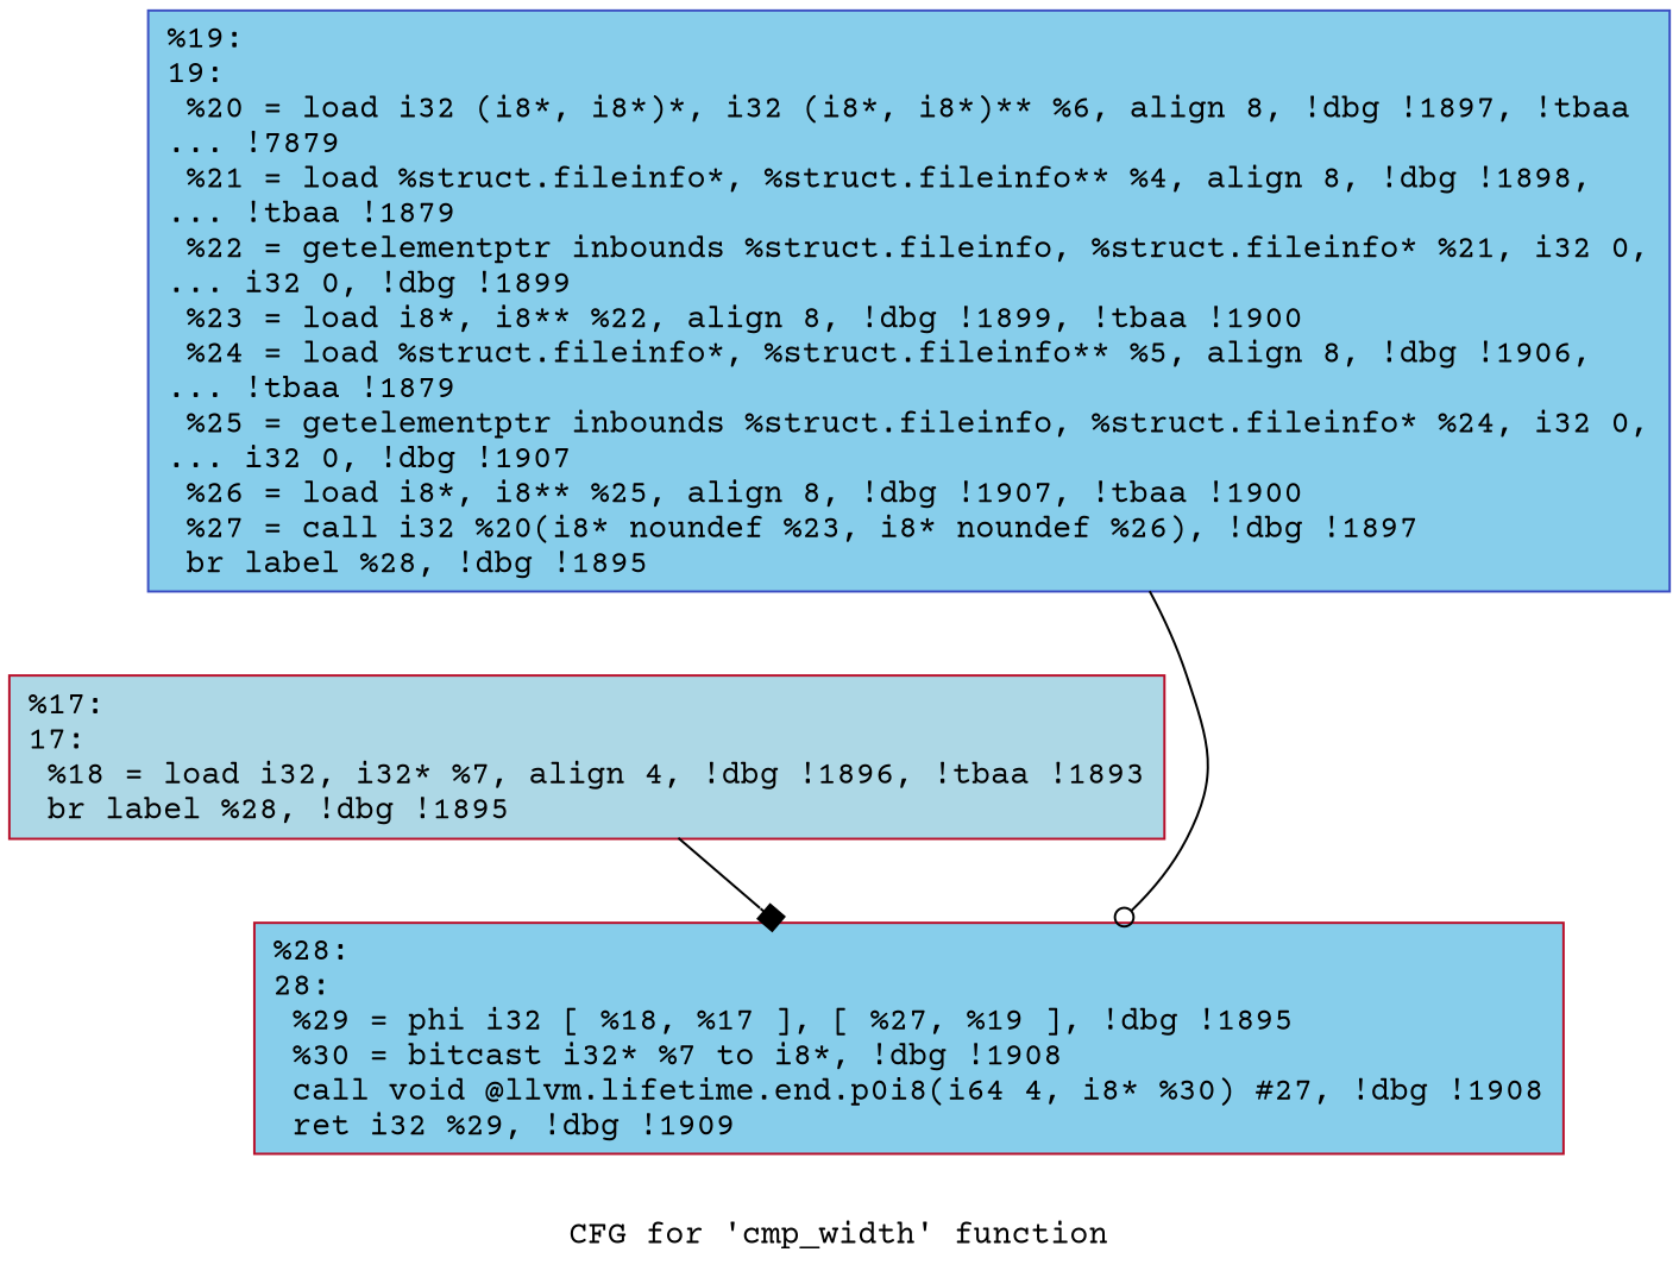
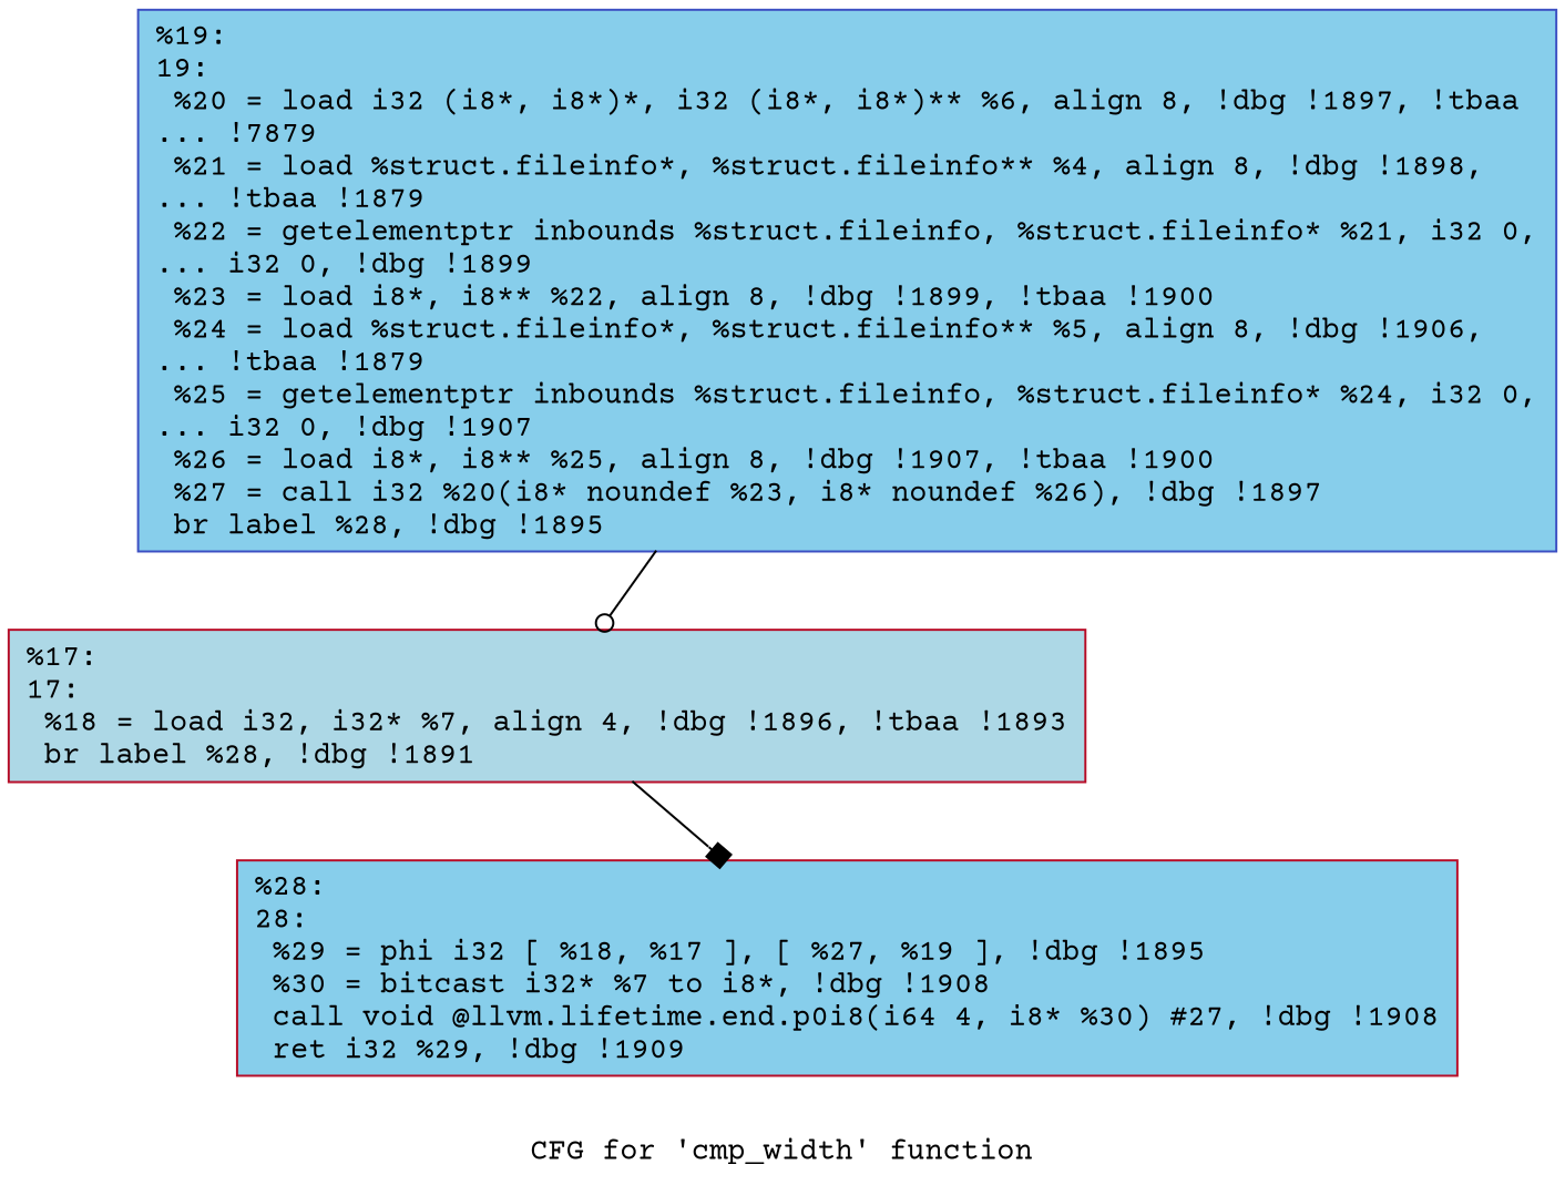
  digraph {
    fontname="Courier Prime"
    label="CFG for 'cmp_width' function"
    node [color="#b70d28ff" fillcolor=skyblue fontname="Courier Prime" shape=record style=filled]
    edge [fontname="Courier Prime" style=solid]
-   n1 [fillcolor=lightblue label="{%17:\l17:                                               \l  %18 = load i32, i32* %7, align 4, !dbg !1896, !tbaa !1893\l  br label %28, !dbg !1895\l}"]
+   n1 [fillcolor=lightblue label="{%17:\l17:                                               \l  %18 = load i32, i32* %7, align 4, !dbg !1896, !tbaa !1893\l  br label %28, !dbg !1891\l}"]
    n2 [label="{%28:\l28:                                               \l  %29 = phi i32 [ %18, %17 ], [ %27, %19 ], !dbg !1895\l  %30 = bitcast i32* %7 to i8*, !dbg !1908\l  call void @llvm.lifetime.end.p0i8(i64 4, i8* %30) #27, !dbg !1908\l  ret i32 %29, !dbg !1909\l}"]
    n3 [color="#3d50c3ff" label="{%19:\l19:                                               \l  %20 = load i32 (i8*, i8*)*, i32 (i8*, i8*)** %6, align 8, !dbg !1897, !tbaa\l... !7879\l  %21 = load %struct.fileinfo*, %struct.fileinfo** %4, align 8, !dbg !1898,\l... !tbaa !1879\l  %22 = getelementptr inbounds %struct.fileinfo, %struct.fileinfo* %21, i32 0,\l... i32 0, !dbg !1899\l  %23 = load i8*, i8** %22, align 8, !dbg !1899, !tbaa !1900\l  %24 = load %struct.fileinfo*, %struct.fileinfo** %5, align 8, !dbg !1906,\l... !tbaa !1879\l  %25 = getelementptr inbounds %struct.fileinfo, %struct.fileinfo* %24, i32 0,\l... i32 0, !dbg !1907\l  %26 = load i8*, i8** %25, align 8, !dbg !1907, !tbaa !1900\l  %27 = call i32 %20(i8* noundef %23, i8* noundef %26), !dbg !1897\l  br label %28, !dbg !1895\l}"]
    n1 -> n2 [arrowhead=box]
-   n3 -> n2 [arrowhead=odot]
+   n3 -> n1 [arrowhead=odot]
  }
